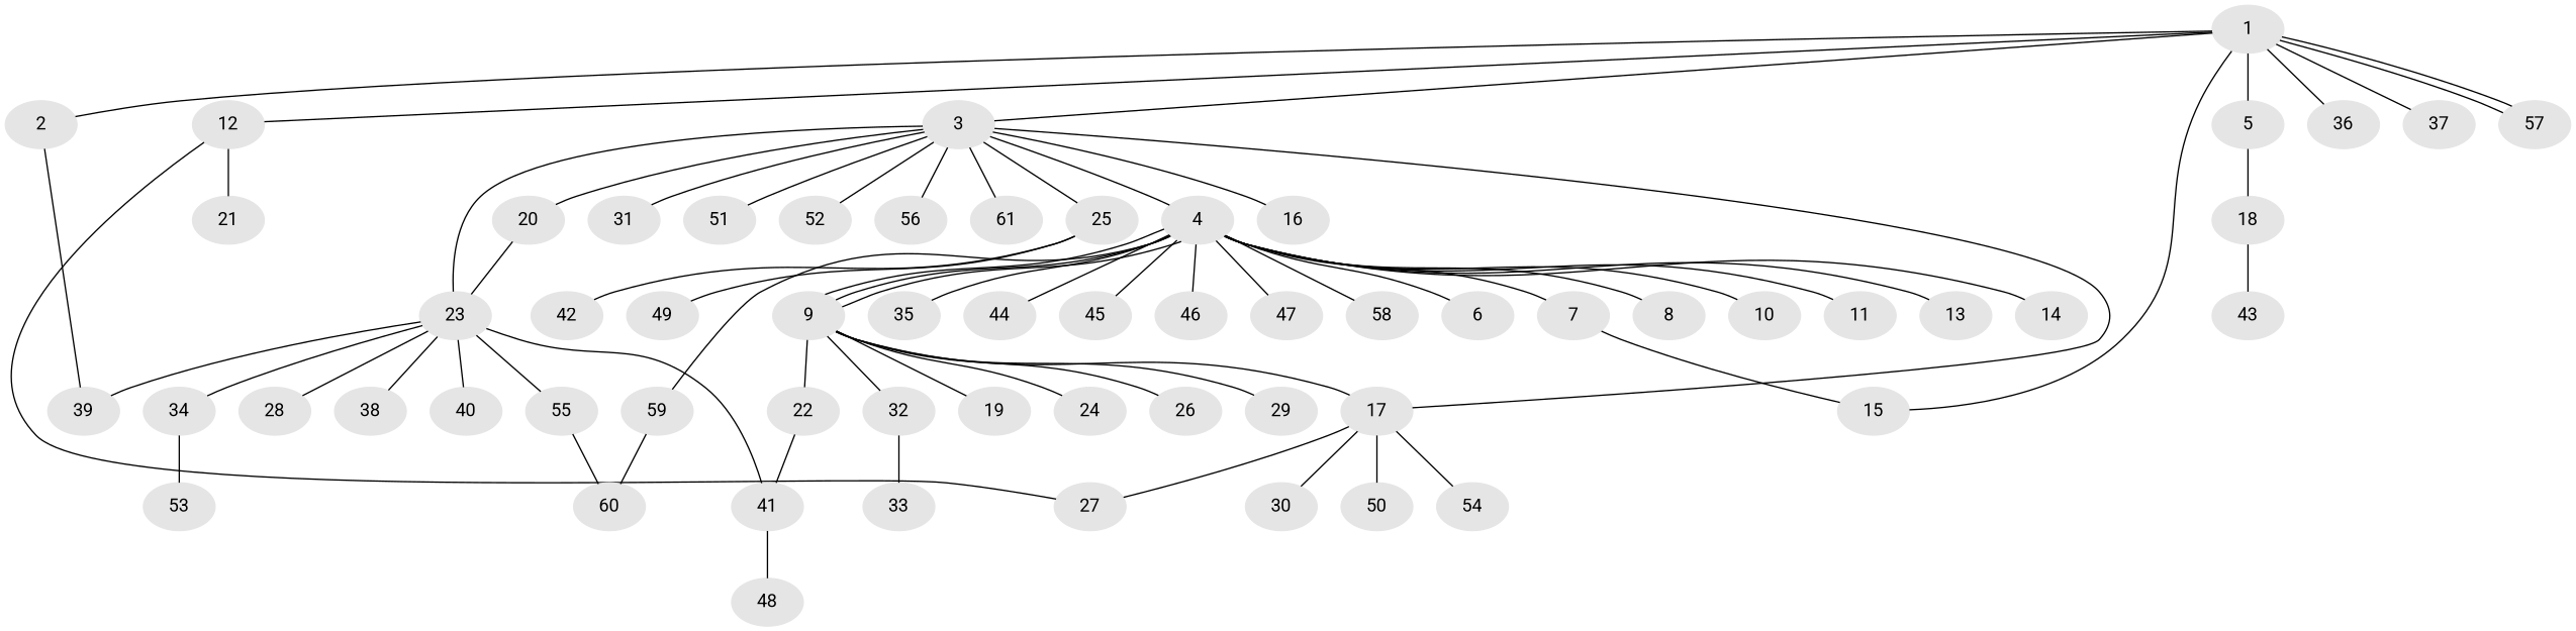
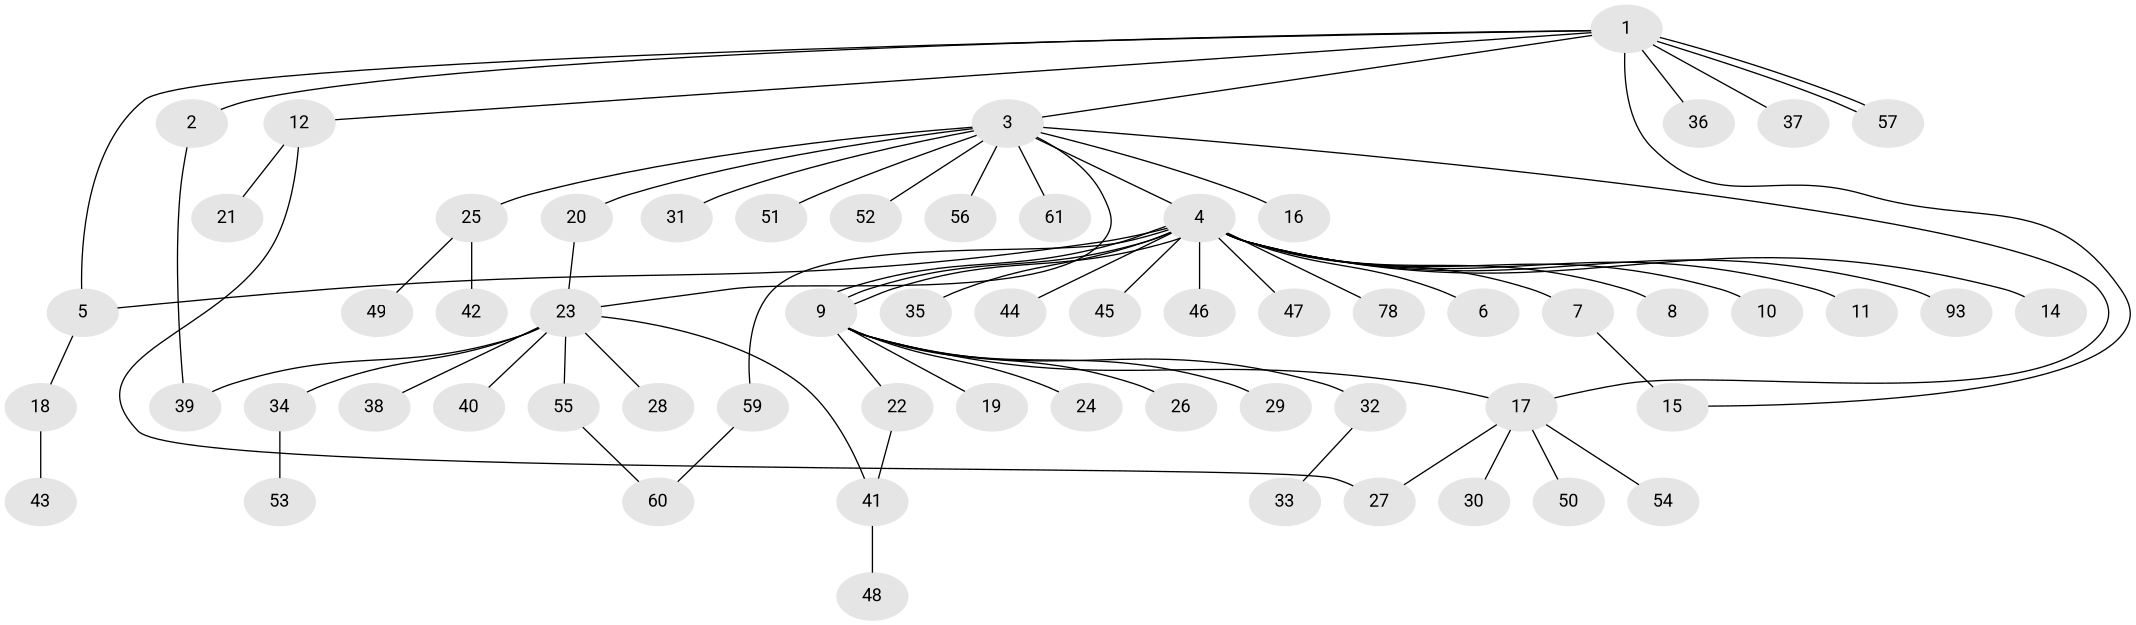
  graph {
    fontname=Roboto
    node [color=gray90 fontname=Roboto style=filled]
    edge [fontname=Roboto]
    1
    2
    3
    5
    12
    15
    36
    37
    57
    39
    4
    16
    17
    20
    23
    25
    31
    51
    52
    56
    61
    18
    21
    27
    6
    7
    8
    9
    10
    11
-   13
+   13 [label=93]
    14
    35
    44
    45
    46
    47
-   58
+   58 [label=78]
    59
    30
    50
    54
    41
    28
    34
    38
    40
    55
    42
    49
    19
    22
    24
    26
    29
    32
    60
    43
    33
    48
    53
    1 -- 2
    1 -- 3
    1 -- 5
    1 -- 12
    1 -- 15
    1 -- 36
    1 -- 37
    1 -- 57
    1 -- 57
    2 -- 39
    3 -- 4
    3 -- 16
    3 -- 17
    3 -- 20
    3 -- 23
    3 -- 25
    3 -- 31
    3 -- 51
    3 -- 52
    3 -- 56
    3 -- 61
    5 -- 18
    12 -- 21
    12 -- 27
+   4 -- 5
    4 -- 6
    4 -- 7
    4 -- 8
    4 -- 9
    4 -- 9
    4 -- 9
    4 -- 10
    4 -- 11
    4 -- 13
    4 -- 14
    4 -- 35
    4 -- 44
    4 -- 45
    4 -- 46
    4 -- 47
    4 -- 58
    4 -- 59
    17 -- 27
    17 -- 30
    17 -- 50
    17 -- 54
    20 -- 23
    23 -- 39
    23 -- 41
    23 -- 28
    23 -- 34
    23 -- 38
    23 -- 40
    23 -- 55
    25 -- 42
    25 -- 49
    18 -- 43
    7 -- 15
    9 -- 17
    9 -- 19
    9 -- 22
    9 -- 24
    9 -- 26
    9 -- 29
    9 -- 32
    59 -- 60
    41 -- 48
    34 -- 53
    55 -- 60
    22 -- 41
    32 -- 33
  }
